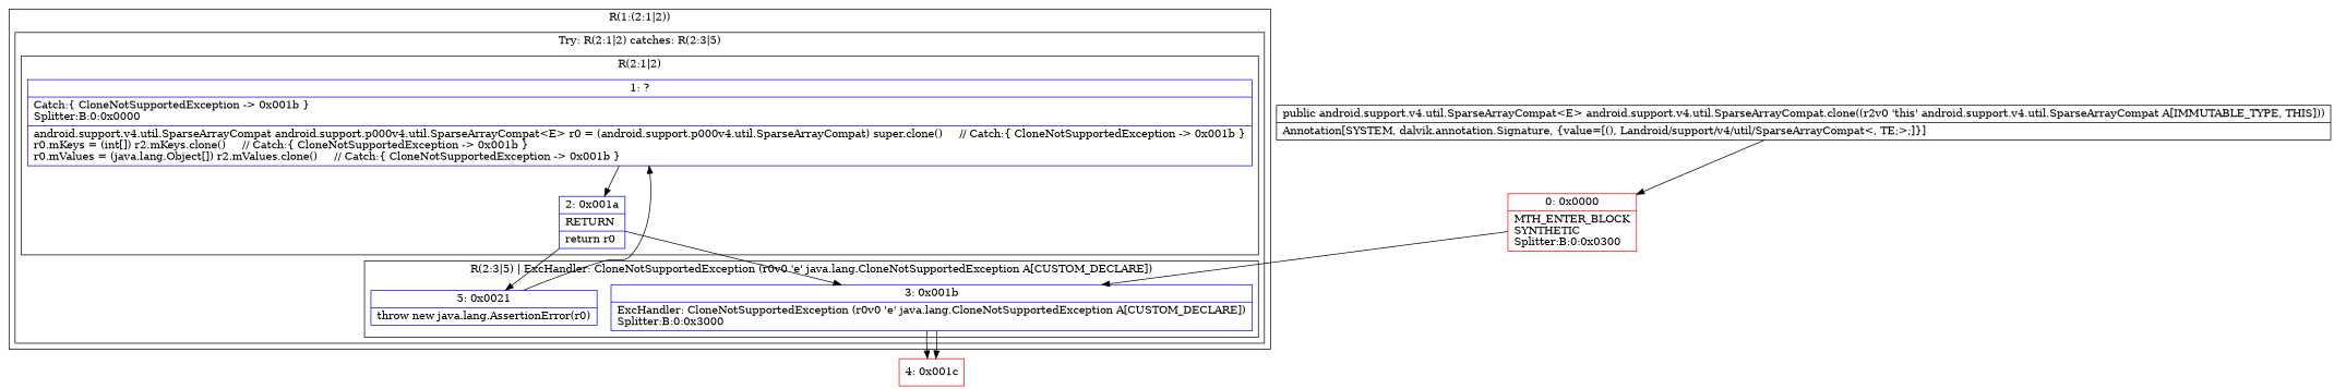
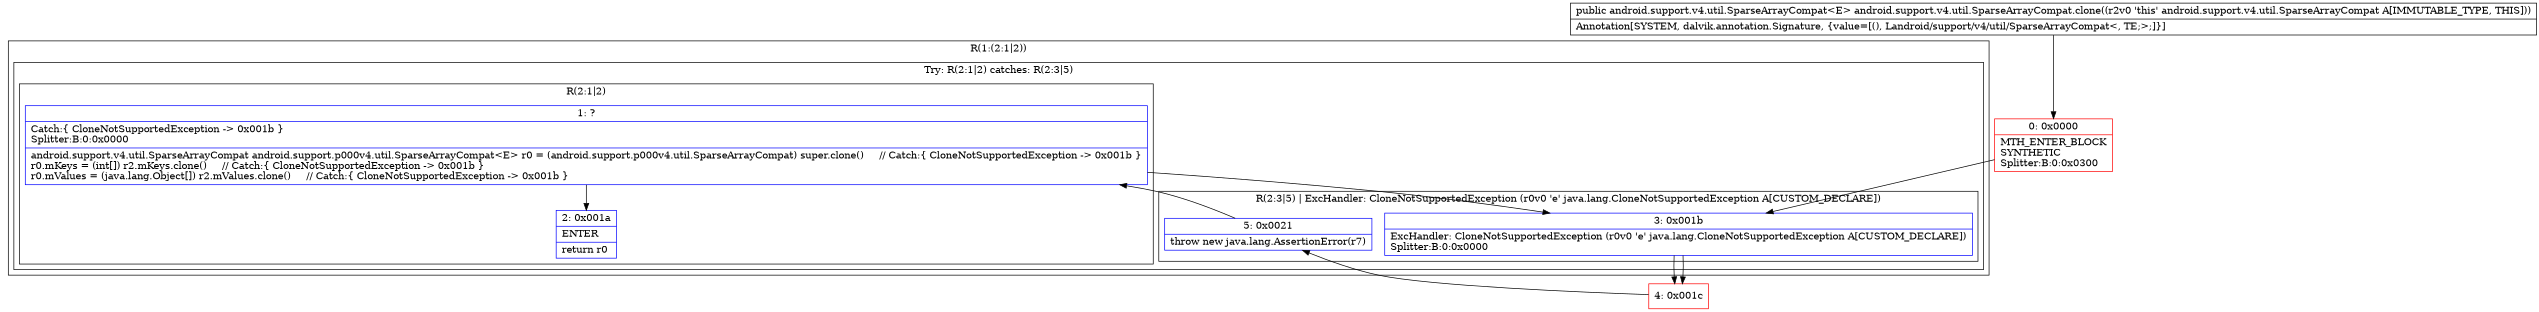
  digraph {
    node [color=blue shape=record]
    n1 [label="{1\:\ ?|Catch:\{ CloneNotSupportedException \-\> 0x001b \}\lSplitter:B:0:0x0000\l|android.support.v4.util.SparseArrayCompat android.support.p000v4.util.SparseArrayCompat\<E\> r0 = (android.support.p000v4.util.SparseArrayCompat) super.clone()     \/\/ Catch:\{ CloneNotSupportedException \-\> 0x001b \}\lr0.mKeys = (int[]) r2.mKeys.clone()     \/\/ Catch:\{ CloneNotSupportedException \-\> 0x001b \}\lr0.mValues = (java.lang.Object[]) r2.mValues.clone()     \/\/ Catch:\{ CloneNotSupportedException \-\> 0x001b \}\l}"]
-   n2 [label="{2\:\ 0x001a|RETURN\l|return r0\l}"]
-   n3 [label="{3\:\ 0x001b|ExcHandler: CloneNotSupportedException (r0v0 'e' java.lang.CloneNotSupportedException A[CUSTOM_DECLARE])\lSplitter:B:0:0x3000\l}"]
-   n4 [label="{5\:\ 0x0021|throw new java.lang.AssertionError(r0)\l}"]
+   n2 [label="{2\:\ 0x001a|ENTER\l|return r0\l}"]
+   n3 [label="{3\:\ 0x001b|ExcHandler: CloneNotSupportedException (r0v0 'e' java.lang.CloneNotSupportedException A[CUSTOM_DECLARE])\lSplitter:B:0:0x0000\l}"]
+   n4 [label="{5\:\ 0x0021|throw new java.lang.AssertionError(r7)\l}"]
    n5 [color=red label="{4\:\ 0x001c}"]
    n6 [color=red label="{0\:\ 0x0000|MTH_ENTER_BLOCK\lSYNTHETIC\lSplitter:B:0:0x0300\l}"]
    n7 [label="{public android.support.v4.util.SparseArrayCompat\<E\> android.support.v4.util.SparseArrayCompat.clone((r2v0 'this' android.support.v4.util.SparseArrayCompat A[IMMUTABLE_TYPE, THIS]))  | Annotation[SYSTEM, dalvik.annotation.Signature, \{value=[(), Landroid\/support\/v4\/util\/SparseArrayCompat\<, TE;\>;]\}]\l}" color=""]
    subgraph cluster_1 {
      label="R(1:(2:1|2))"
      subgraph cluster_2 {
        label="Try: R(2:1|2) catches: R(2:3|5)"
        subgraph cluster_3 {
          label="R(2:1|2)"
          n1
          n2
        }
        subgraph cluster_4 {
          label="R(2:3|5) | ExcHandler: CloneNotSupportedException (r0v0 'e' java.lang.CloneNotSupportedException A[CUSTOM_DECLARE])\l"
          n3
          n4
        }
      }
    }
    subgraph cluster_5 {
      label="R(2:3|5) | ExcHandler: CloneNotSupportedException (r0v0 'e' java.lang.CloneNotSupportedException A[CUSTOM_DECLARE])\l"
    }
    n1 -> n2
-   n2 -> n3
+   n1 -> n3
    n3 -> n5
    n3 -> n5
    n4 -> n1
-   n2 -> n4
+   n5 -> n4
    n6 -> n3
    n7 -> n6
  }
